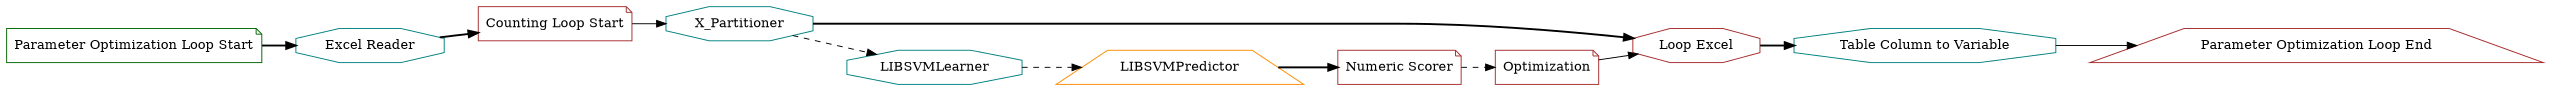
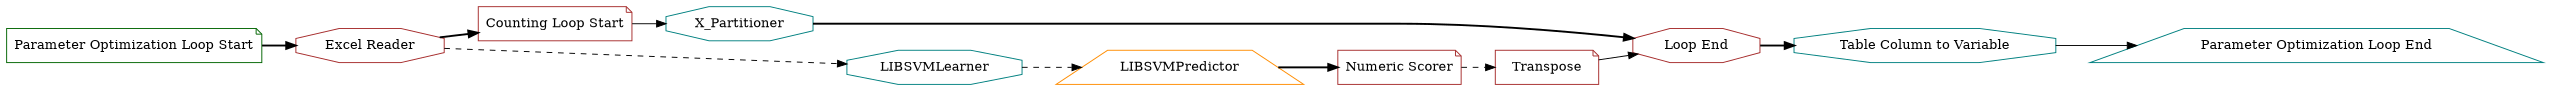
  digraph {
    rankdir=LR
    node [color=teal shape=octagon]
    edge [style=bold]
    n1 [color=brown label="Numeric Scorer" shape=note]
-   n2 [color=brown label=Optimization shape=note]
-   n3 [color=brown label="Loop Excel"]
+   n2 [color=brown label=Transpose shape=note]
+   n3 [color=brown label="Loop End"]
    n4 [label="Table Column to Variable"]
    n5 [color=darkgreen label="Parameter Optimization Loop Start" shape=note]
-   n6 [label="Excel Reader"]
+   n6 [color=brown label="Excel Reader"]
    n7 [color=brown label="Counting Loop Start" shape=note]
    n8 [label=X_Partitioner]
    n9 [label=LIBSVMLearner]
-   n10 [color=brown label="Parameter Optimization Loop End" shape=trapezium]
+   n10 [label="Parameter Optimization Loop End" shape=trapezium]
    n11 [color=darkorange label=LIBSVMPredictor shape=trapezium]
    n1 -> n2 [style=dashed]
    n2 -> n3 [style=solid]
    n3 -> n4
    n4 -> n10 [style=solid]
    n5 -> n6
    n6 -> n7
    n7 -> n8 [style=solid]
    n8 -> n3
-   n8 -> n9 [style=dashed]
+   n6 -> n9 [style=dashed]
    n9 -> n11 [style=dashed]
    n11 -> n1
  }
